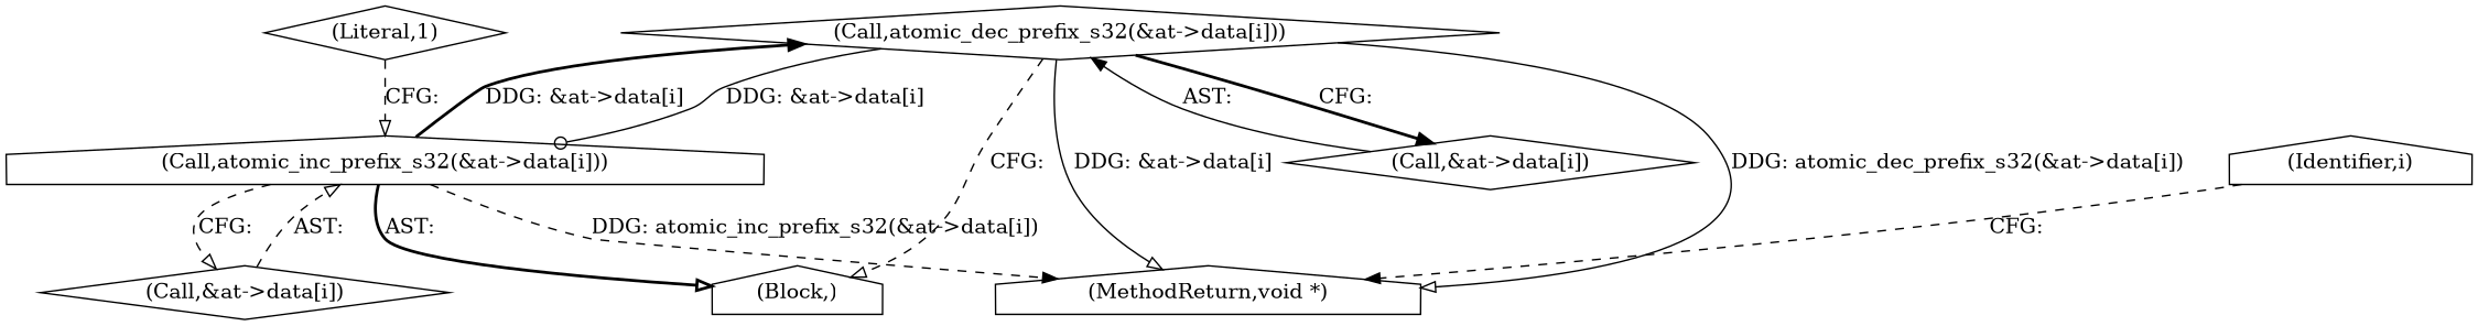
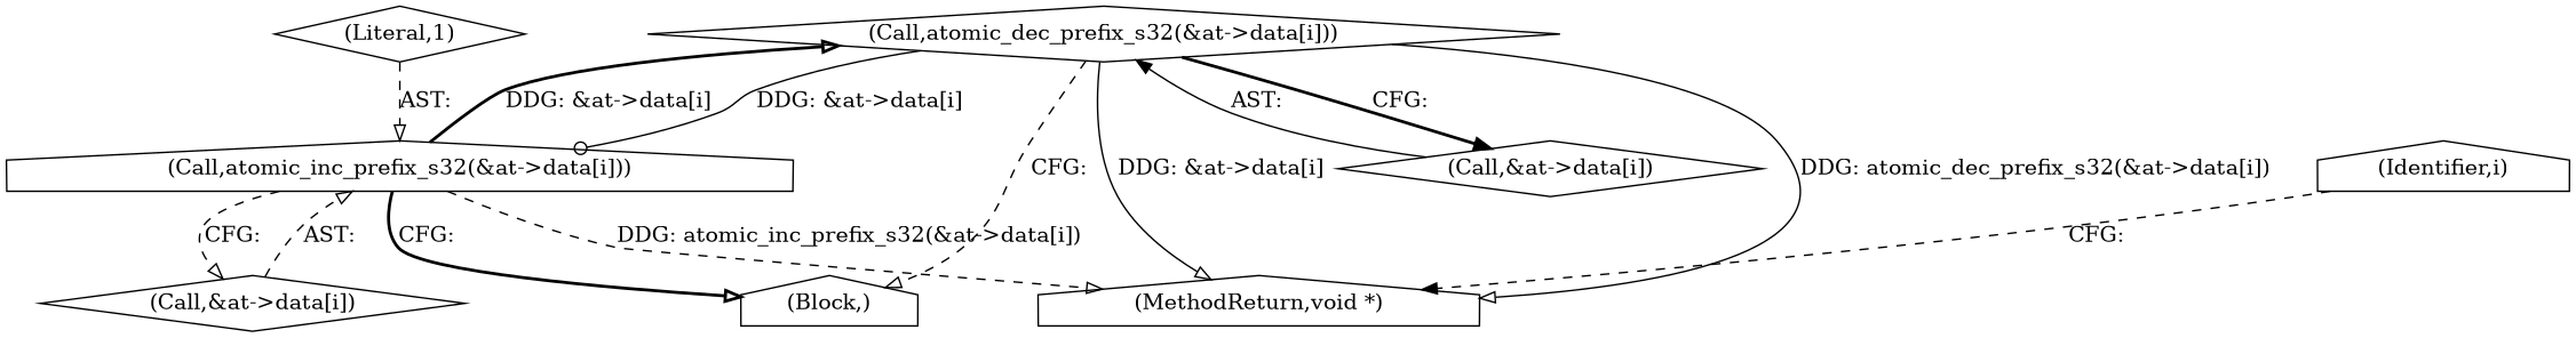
  digraph {
    node [shape=diamond]
    edge [arrowhead=onormal style=dashed]
    n1 [label="(Call,atomic_dec_prefix_s32(&at->data[i]))"]
    n2 [label="(Call,atomic_inc_prefix_s32(&at->data[i]))" shape=house]
    n3 [label="(Block,)" shape=house]
    n4 [label="(MethodReturn,void *)" shape=house]
    n5 [label="(Call,&at->data[i])"]
    n6 [label="(Call,&at->data[i])"]
    n7 [label="(Literal,1)"]
    n8 [label="(Identifier,i)" shape=house]
    n1 -> n2 [arrowhead=odot label="DDG: &at->data[i]" style=solid]
    n1 -> n3 [label="CFG: "]
    n1 -> n4 [label="DDG: &at->data[i]" style=solid]
    n1 -> n4 [label="DDG: atomic_dec_prefix_s32(&at->data[i])" style=solid]
    n1 -> n5 [arrowhead=normal label="CFG: " style=bold]
-   n2 -> n1 [arrowhead=normal label="DDG: &at->data[i]" style=bold]
-   n2 -> n3 [label="AST: " style=bold]
-   n2 -> n4 [arrowhead=normal label="DDG: atomic_inc_prefix_s32(&at->data[i])"]
+   n2 -> n1 [label="DDG: &at->data[i]" style=bold]
+   n2 -> n3 [label="CFG: " style=bold]
+   n2 -> n4 [label="DDG: atomic_inc_prefix_s32(&at->data[i])"]
    n2 -> n6 [label="CFG: "]
    n5 -> n1 [arrowhead=normal label="AST: " style=solid]
    n6 -> n2 [label="AST: "]
-   n7 -> n2 [label="CFG: "]
+   n7 -> n2 [label="AST: "]
    n8 -> n4 [arrowhead=normal label="CFG: "]
  }
